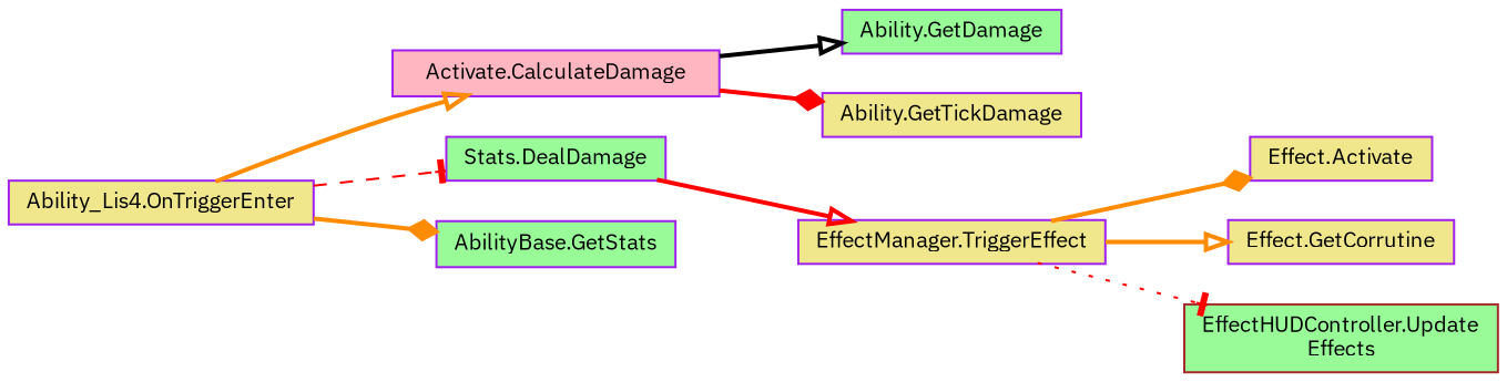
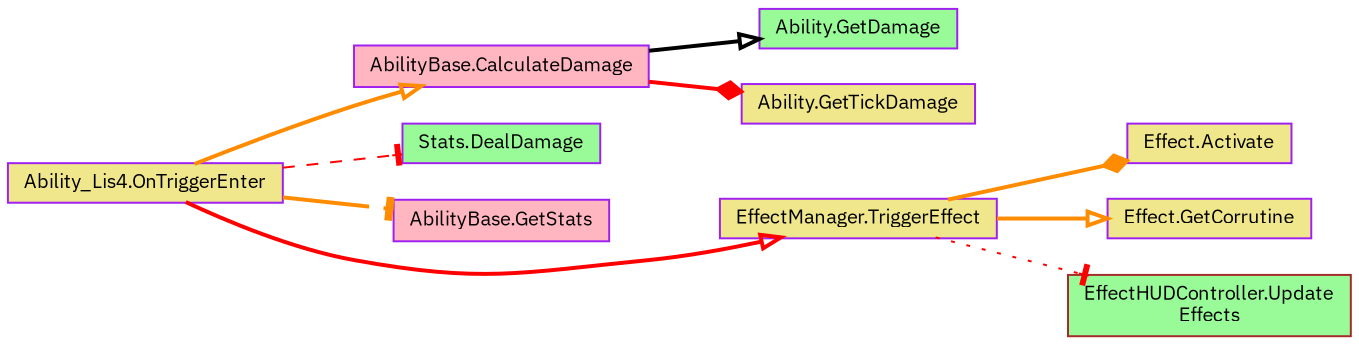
  digraph {
    fontname="IBM Plex Sans"
    rankdir=LR
    node [color=purple fillcolor=khaki fontname="IBM Plex Sans" fontsize=10 shape=record style=filled]
    edge [arrowhead=onormal color=darkorange fontname="IBM Plex Sans" fontsize=10 labelfontname=Helvetica labelfontsize=10 style=bold]
    n1 [fontcolor=black height=0.2 label="Ability_Lis4.OnTriggerEnter" width=0.4]
-   n2 [fillcolor=lightpink height=0.2 label="Activate.CalculateDamage" width=0.4]
+   n2 [fillcolor=lightpink height=0.2 label="AbilityBase.CalculateDamage" width=0.4]
    n3 [fillcolor=palegreen height=0.2 label="Stats.DealDamage" width=0.4]
-   n4 [fillcolor=palegreen height=0.2 label="AbilityBase.GetStats" width=0.4]
+   n4 [fillcolor=lightpink height=0.2 label="AbilityBase.GetStats" width=0.4]
    n5 [height=0.2 label="EffectManager.TriggerEffect" width=0.4]
    n6 [fillcolor=palegreen height=0.2 label="Ability.GetDamage" width=0.4]
    n7 [height=0.2 label="Ability.GetTickDamage" width=0.4]
    n8 [height=0.2 label="Effect.Activate" width=0.4]
    n9 [height=0.2 label="Effect.GetCorrutine" width=0.4]
    n10 [color=brown fillcolor=palegreen height=0.2 label="EffectHUDController.Update\lEffects" width=0.4]
    n1 -> n2
    n1 -> n3 [arrowhead=tee color=red style=dashed]
-   n1 -> n4 [arrowhead=diamond]
-   n3 -> n5 [color=red]
+   n1 -> n4 [arrowhead=tee]
+   n1 -> n5 [color=red]
    n2 -> n6 [color=black]
    n2 -> n7 [arrowhead=diamond color=red]
    n5 -> n8 [arrowhead=diamond]
    n5 -> n9
    n5 -> n10 [arrowhead=tee color=red style=dotted]
  }
